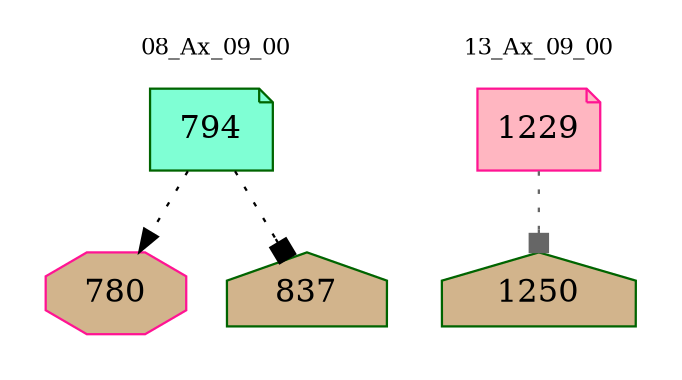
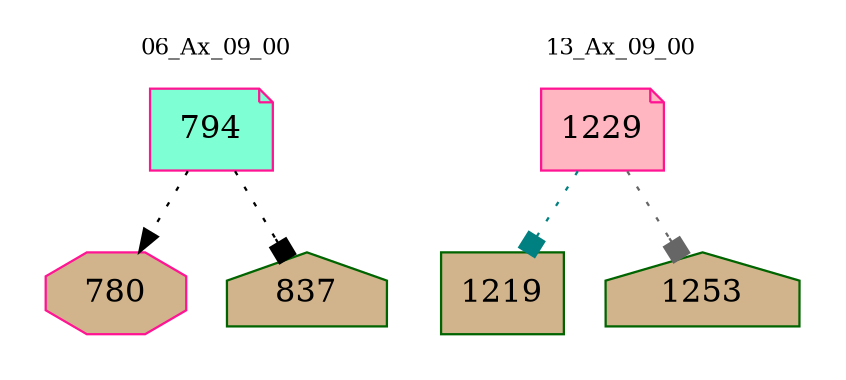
  digraph {
    node [color=darkgreen fillcolor=tan shape=note style=filled]
    edge [arrowhead=box color=black style=dotted]
-   n1 [fillcolor=aquamarine label=794]
+   n1 [color=deeppink fillcolor=aquamarine label=794]
    n2 [color=deeppink label=780 shape=octagon]
    n3 [label=837 shape=house]
    n4 [color=deeppink fillcolor=lightpink label=1229]
-   n6 [label=1250 shape=house]
+   n5 [label=1219 shape=box]
+   n6 [label=1253 shape=house]
    subgraph cluster_1 {
      color=white
      fontsize=10
-     label="08_Ax_09_00"
+     label="06_Ax_09_00"
      n1
      n2
      n3
    }
    subgraph cluster_2 {
      color=white
      fontsize=10
      label="13_Ax_09_00"
      n4
+     n5
      n6
    }
    n1 -> n2 [arrowhead=normal]
    n1 -> n3
+   n4 -> n5 [color=teal]
    n4 -> n6 [color=gray40]
  }
